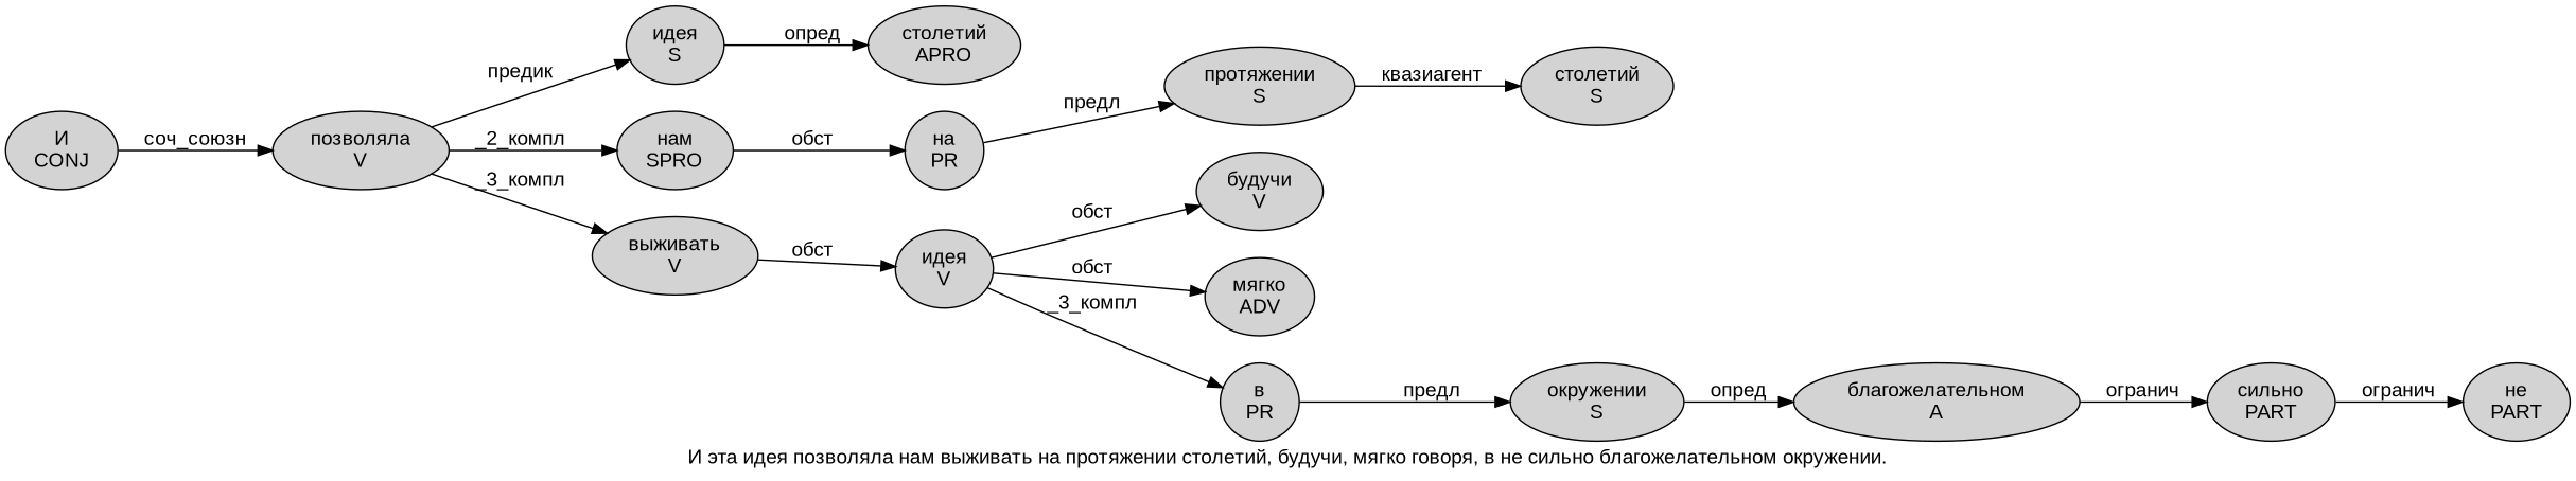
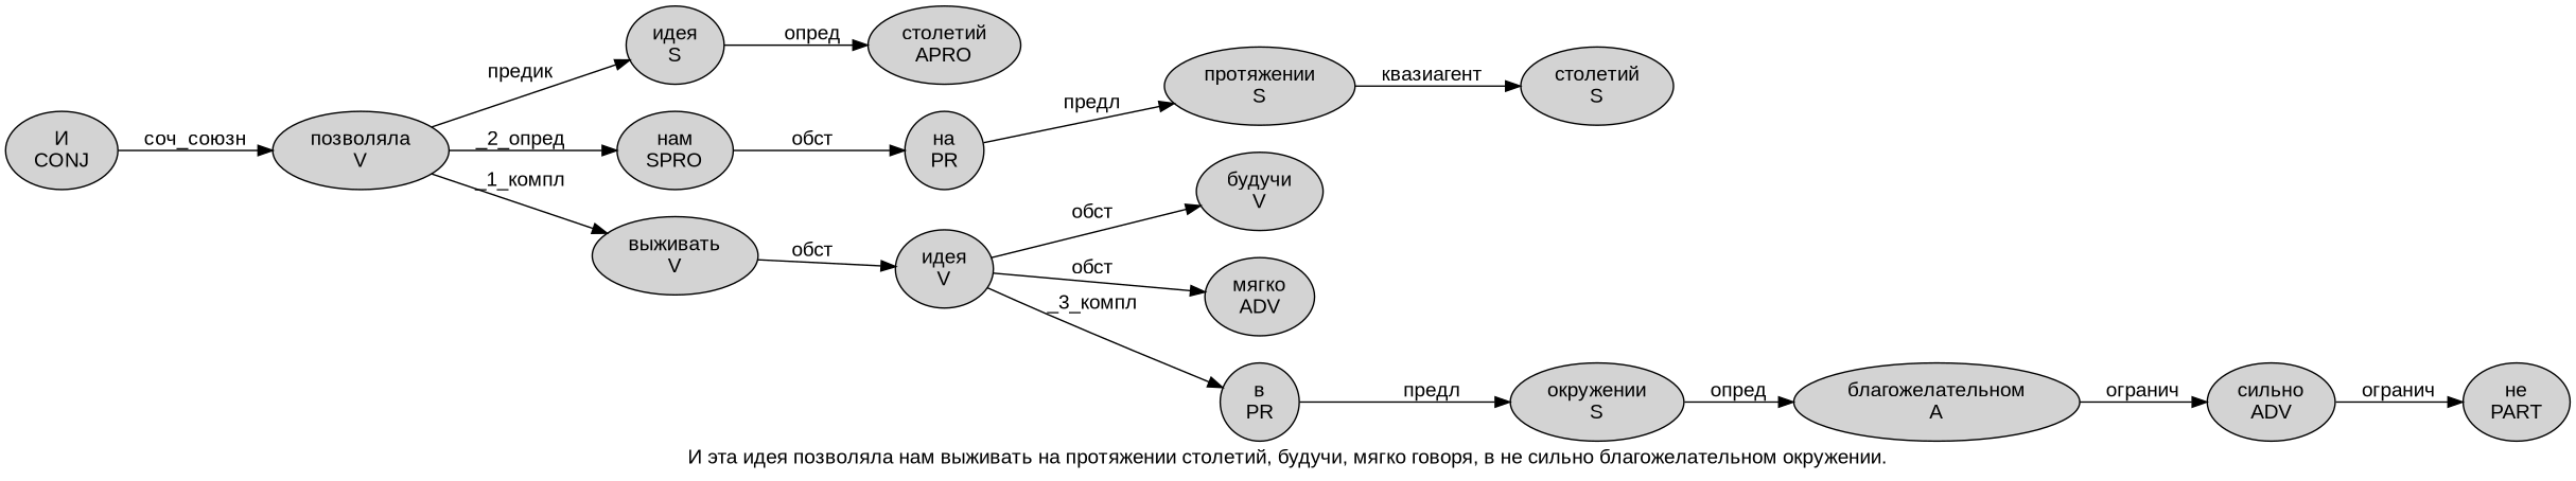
  digraph {
    fontname="Liberation Sans"
    label="И эта идея позволяла нам выживать на протяжении столетий, будучи, мягко говоря, в не сильно благожелательном окружении."
    rankdir=LR
    node [fillcolor=lightgray fontname="Liberation Sans" penwidth=1 shape=ellipse style=filled]
    edge [fontname="Liberation Sans"]
    n1 [label="И\nCONJ"]
    n2 [label="позволяла\nV"]
    n3 [label="идея\nS"]
    n4 [label="нам\nSPRO"]
    n5 [label="выживать\nV"]
    n6 [label="столетий\nAPRO"]
    n7 [label="на\nPR"]
    n8 [label="идея\nV"]
    n9 [label="протяжении\nS"]
    n10 [label="будучи\nV"]
    n11 [label="мягко\nADV"]
    n12 [label="в\nPR"]
    n13 [label="столетий\nS"]
    n14 [label="окружении\nS"]
    n15 [label="благожелательном\nA"]
    n16 [label="не\nPART"]
-   n17 [label="сильно\nPART"]
+   n17 [label="сильно\nADV"]
    n1 -> n2 [label="соч_союзн"]
    n2 -> n3 [label="предик"]
-   n2 -> n4 [label="_2_компл"]
-   n2 -> n5 [label="_3_компл"]
+   n2 -> n4 [label="_2_опред"]
+   n2 -> n5 [label="_1_компл"]
    n3 -> n6 [label="опред"]
    n4 -> n7 [label="обст"]
    n5 -> n8 [label="обст"]
    n7 -> n9 [label="предл"]
    n8 -> n10 [label="обст"]
    n8 -> n11 [label="обст"]
    n8 -> n12 [label="_3_компл"]
    n9 -> n13 [label="квазиагент"]
    n12 -> n14 [label="предл"]
    n14 -> n15 [label="опред"]
    n15 -> n17 [label="огранич"]
    n17 -> n16 [label="огранич"]
  }
